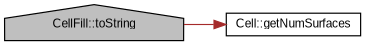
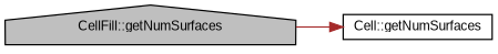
  digraph {
    rankdir=LR
    fontname="Liberation Sans"
    node [color=black fontname="Liberation Sans" fontsize=10 style=filled]
-   n1 [fillcolor=grey75 fontcolor=black height=0.2 label="CellFill::toString" shape=house width=0.4]
+   n1 [fillcolor=grey75 fontcolor=black height=0.2 label="CellFill::getNumSurfaces" shape=house width=0.4]
    n2 [fillcolor=white height=0.2 label="Cell::getNumSurfaces" shape=box width=0.4]
    n1 -> n2 [color=brown fontname="Liberation Sans" fontsize=10 labelfontname=Helvetica labelfontsize=10 style=solid]
  }
